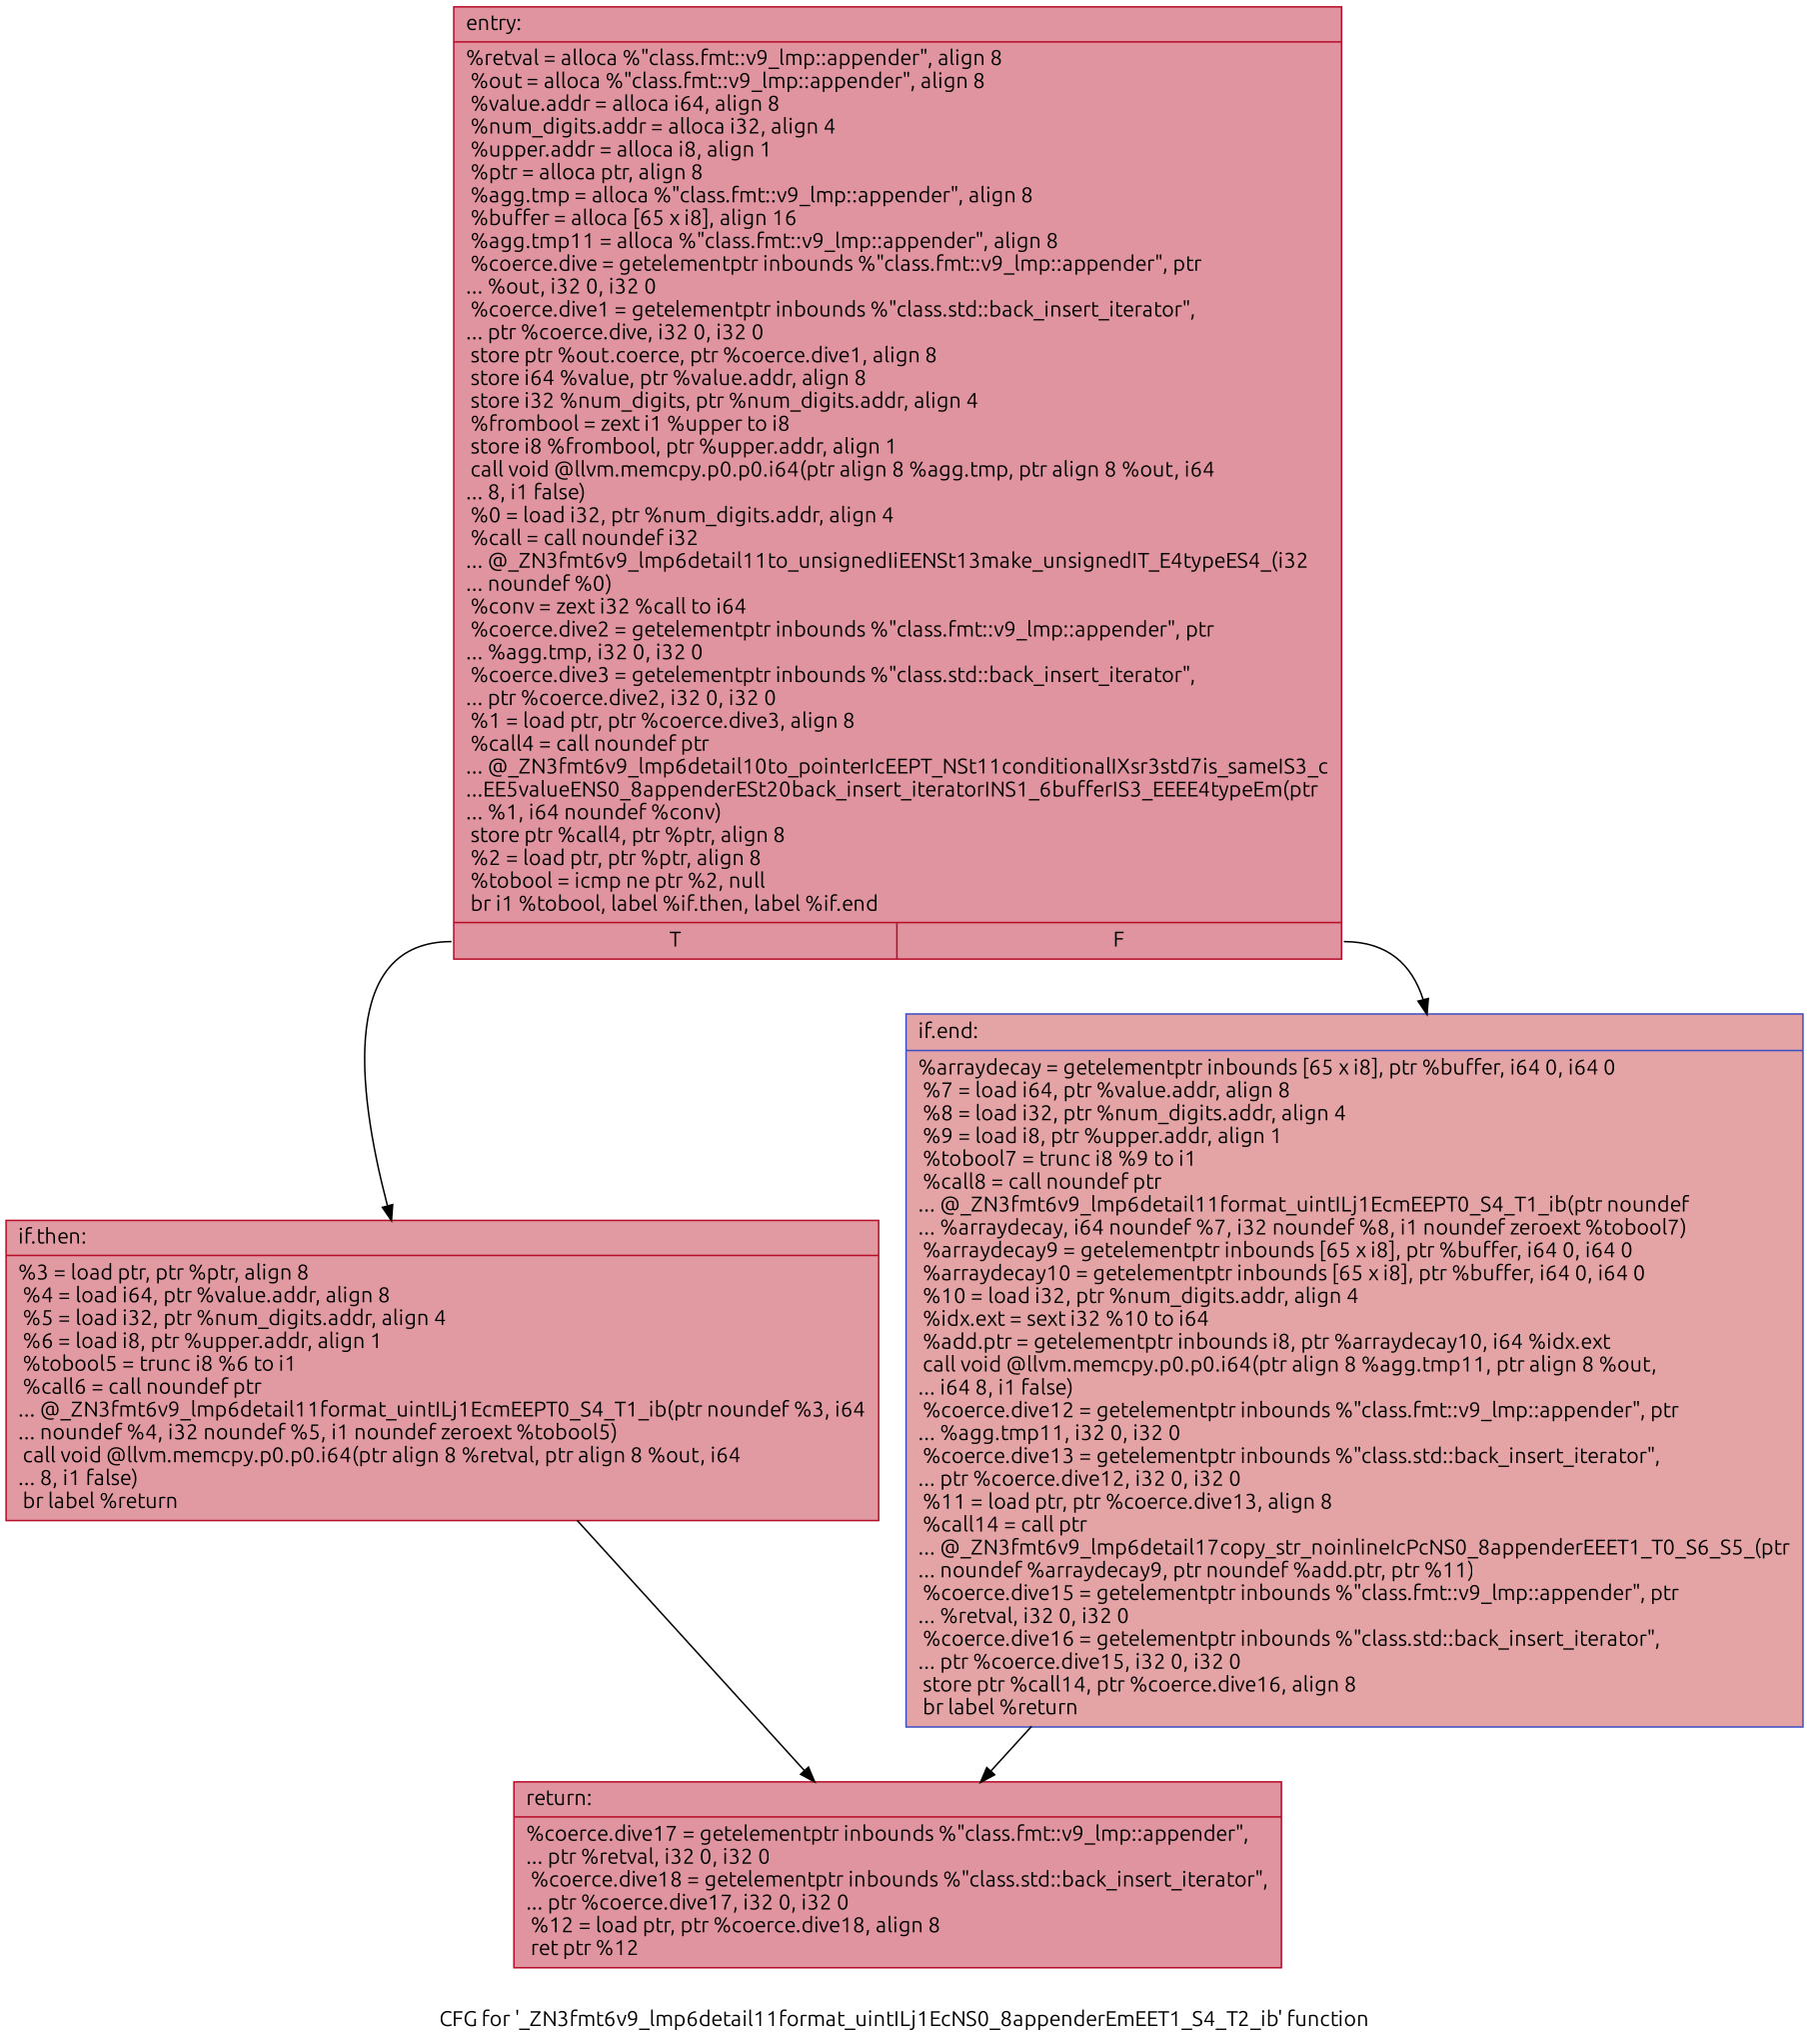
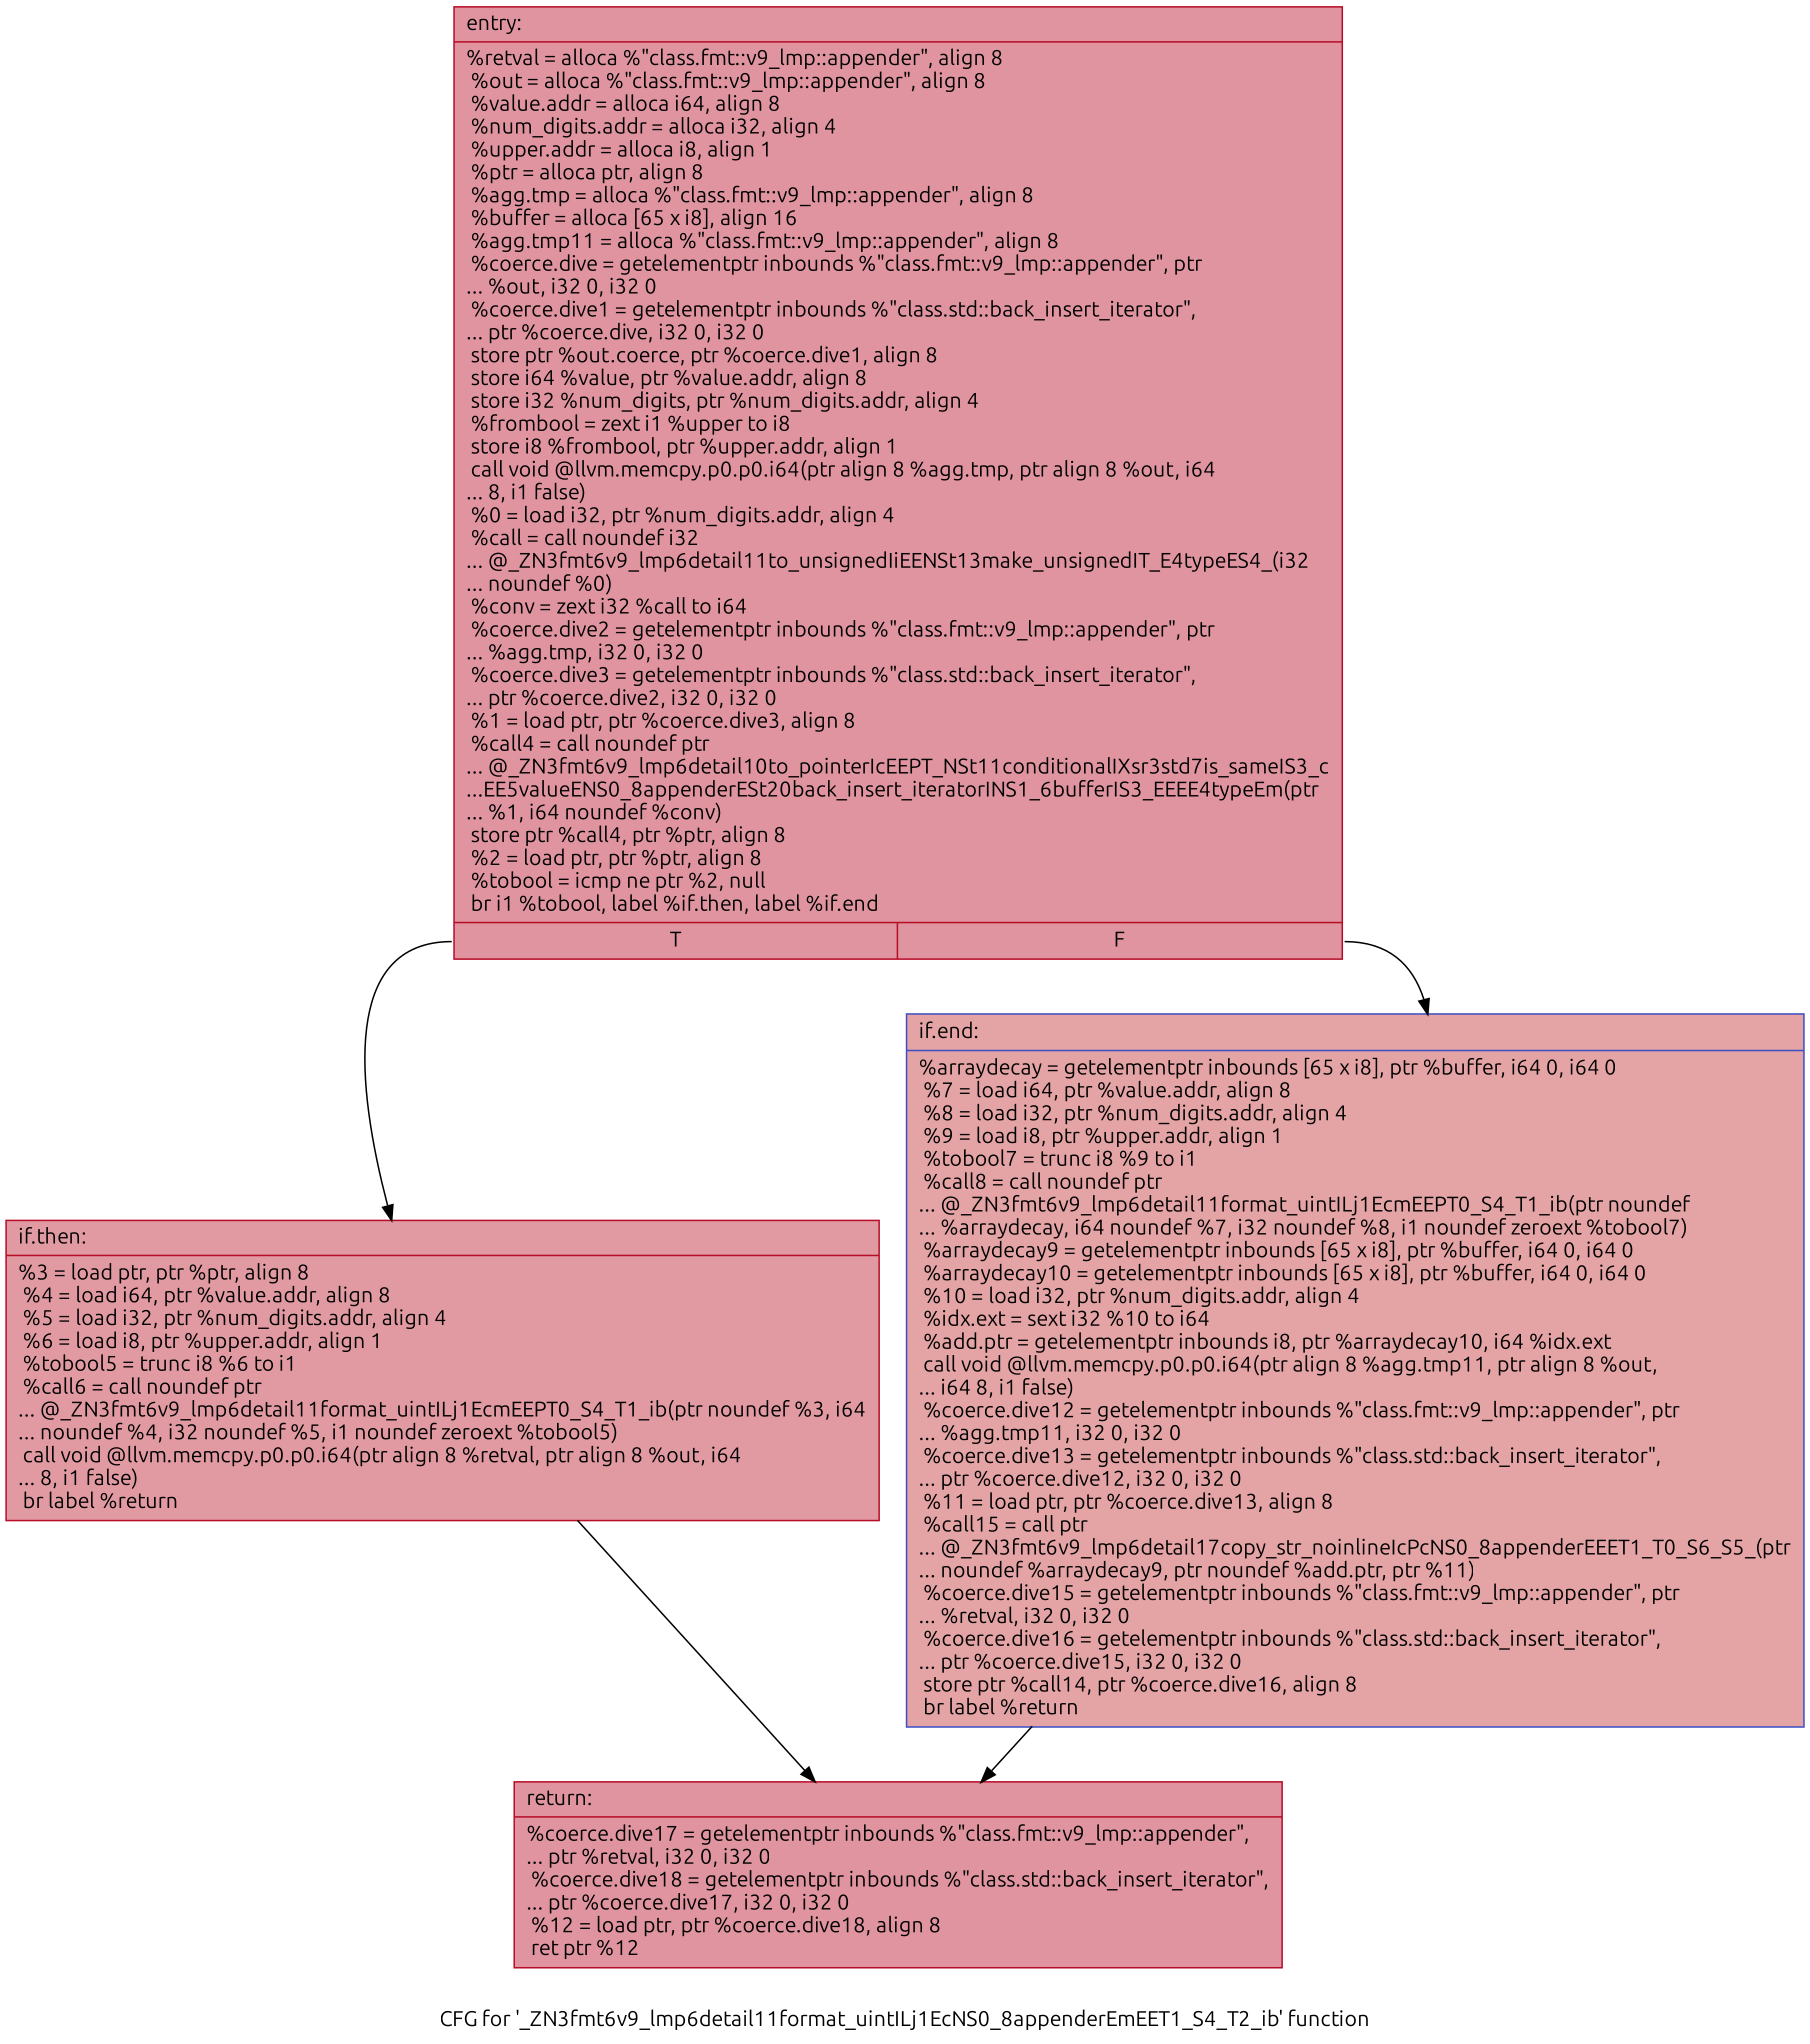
  digraph {
    label="CFG for '_ZN3fmt6v9_lmp6detail11format_uintILj1EcNS0_8appenderEmEET1_S4_T2_ib' function"
    fontname=Ubuntu
    node [color="#b70d28ff" fillcolor="#b70d2870" fontname=Ubuntu shape=record style=filled]
    edge [fontname=Ubuntu]
    n1 [label="{entry:\l|  %retval = alloca %\"class.fmt::v9_lmp::appender\", align 8\l  %out = alloca %\"class.fmt::v9_lmp::appender\", align 8\l  %value.addr = alloca i64, align 8\l  %num_digits.addr = alloca i32, align 4\l  %upper.addr = alloca i8, align 1\l  %ptr = alloca ptr, align 8\l  %agg.tmp = alloca %\"class.fmt::v9_lmp::appender\", align 8\l  %buffer = alloca [65 x i8], align 16\l  %agg.tmp11 = alloca %\"class.fmt::v9_lmp::appender\", align 8\l  %coerce.dive = getelementptr inbounds %\"class.fmt::v9_lmp::appender\", ptr\l... %out, i32 0, i32 0\l  %coerce.dive1 = getelementptr inbounds %\"class.std::back_insert_iterator\",\l... ptr %coerce.dive, i32 0, i32 0\l  store ptr %out.coerce, ptr %coerce.dive1, align 8\l  store i64 %value, ptr %value.addr, align 8\l  store i32 %num_digits, ptr %num_digits.addr, align 4\l  %frombool = zext i1 %upper to i8\l  store i8 %frombool, ptr %upper.addr, align 1\l  call void @llvm.memcpy.p0.p0.i64(ptr align 8 %agg.tmp, ptr align 8 %out, i64\l... 8, i1 false)\l  %0 = load i32, ptr %num_digits.addr, align 4\l  %call = call noundef i32\l... @_ZN3fmt6v9_lmp6detail11to_unsignedIiEENSt13make_unsignedIT_E4typeES4_(i32\l... noundef %0)\l  %conv = zext i32 %call to i64\l  %coerce.dive2 = getelementptr inbounds %\"class.fmt::v9_lmp::appender\", ptr\l... %agg.tmp, i32 0, i32 0\l  %coerce.dive3 = getelementptr inbounds %\"class.std::back_insert_iterator\",\l... ptr %coerce.dive2, i32 0, i32 0\l  %1 = load ptr, ptr %coerce.dive3, align 8\l  %call4 = call noundef ptr\l... @_ZN3fmt6v9_lmp6detail10to_pointerIcEEPT_NSt11conditionalIXsr3std7is_sameIS3_c\l...EE5valueENS0_8appenderESt20back_insert_iteratorINS1_6bufferIS3_EEEE4typeEm(ptr\l... %1, i64 noundef %conv)\l  store ptr %call4, ptr %ptr, align 8\l  %2 = load ptr, ptr %ptr, align 8\l  %tobool = icmp ne ptr %2, null\l  br i1 %tobool, label %if.then, label %if.end\l|{<s0>T|<s1>F}}"]
    n2 [fillcolor="#bb1b2c70" label="{if.then:\l|  %3 = load ptr, ptr %ptr, align 8\l  %4 = load i64, ptr %value.addr, align 8\l  %5 = load i32, ptr %num_digits.addr, align 4\l  %6 = load i8, ptr %upper.addr, align 1\l  %tobool5 = trunc i8 %6 to i1\l  %call6 = call noundef ptr\l... @_ZN3fmt6v9_lmp6detail11format_uintILj1EcmEEPT0_S4_T1_ib(ptr noundef %3, i64\l... noundef %4, i32 noundef %5, i1 noundef zeroext %tobool5)\l  call void @llvm.memcpy.p0.p0.i64(ptr align 8 %retval, ptr align 8 %out, i64\l... 8, i1 false)\l  br label %return\l}"]
-   n3 [color="#3d50c3ff" fillcolor="#c32e3170" label="{if.end:\l|  %arraydecay = getelementptr inbounds [65 x i8], ptr %buffer, i64 0, i64 0\l  %7 = load i64, ptr %value.addr, align 8\l  %8 = load i32, ptr %num_digits.addr, align 4\l  %9 = load i8, ptr %upper.addr, align 1\l  %tobool7 = trunc i8 %9 to i1\l  %call8 = call noundef ptr\l... @_ZN3fmt6v9_lmp6detail11format_uintILj1EcmEEPT0_S4_T1_ib(ptr noundef\l... %arraydecay, i64 noundef %7, i32 noundef %8, i1 noundef zeroext %tobool7)\l  %arraydecay9 = getelementptr inbounds [65 x i8], ptr %buffer, i64 0, i64 0\l  %arraydecay10 = getelementptr inbounds [65 x i8], ptr %buffer, i64 0, i64 0\l  %10 = load i32, ptr %num_digits.addr, align 4\l  %idx.ext = sext i32 %10 to i64\l  %add.ptr = getelementptr inbounds i8, ptr %arraydecay10, i64 %idx.ext\l  call void @llvm.memcpy.p0.p0.i64(ptr align 8 %agg.tmp11, ptr align 8 %out,\l... i64 8, i1 false)\l  %coerce.dive12 = getelementptr inbounds %\"class.fmt::v9_lmp::appender\", ptr\l... %agg.tmp11, i32 0, i32 0\l  %coerce.dive13 = getelementptr inbounds %\"class.std::back_insert_iterator\",\l... ptr %coerce.dive12, i32 0, i32 0\l  %11 = load ptr, ptr %coerce.dive13, align 8\l  %call14 = call ptr\l... @_ZN3fmt6v9_lmp6detail17copy_str_noinlineIcPcNS0_8appenderEEET1_T0_S6_S5_(ptr\l... noundef %arraydecay9, ptr noundef %add.ptr, ptr %11)\l  %coerce.dive15 = getelementptr inbounds %\"class.fmt::v9_lmp::appender\", ptr\l... %retval, i32 0, i32 0\l  %coerce.dive16 = getelementptr inbounds %\"class.std::back_insert_iterator\",\l... ptr %coerce.dive15, i32 0, i32 0\l  store ptr %call14, ptr %coerce.dive16, align 8\l  br label %return\l}"]
+   n3 [color="#3d50c3ff" fillcolor="#c32e3170" label="{if.end:\l|  %arraydecay = getelementptr inbounds [65 x i8], ptr %buffer, i64 0, i64 0\l  %7 = load i64, ptr %value.addr, align 8\l  %8 = load i32, ptr %num_digits.addr, align 4\l  %9 = load i8, ptr %upper.addr, align 1\l  %tobool7 = trunc i8 %9 to i1\l  %call8 = call noundef ptr\l... @_ZN3fmt6v9_lmp6detail11format_uintILj1EcmEEPT0_S4_T1_ib(ptr noundef\l... %arraydecay, i64 noundef %7, i32 noundef %8, i1 noundef zeroext %tobool7)\l  %arraydecay9 = getelementptr inbounds [65 x i8], ptr %buffer, i64 0, i64 0\l  %arraydecay10 = getelementptr inbounds [65 x i8], ptr %buffer, i64 0, i64 0\l  %10 = load i32, ptr %num_digits.addr, align 4\l  %idx.ext = sext i32 %10 to i64\l  %add.ptr = getelementptr inbounds i8, ptr %arraydecay10, i64 %idx.ext\l  call void @llvm.memcpy.p0.p0.i64(ptr align 8 %agg.tmp11, ptr align 8 %out,\l... i64 8, i1 false)\l  %coerce.dive12 = getelementptr inbounds %\"class.fmt::v9_lmp::appender\", ptr\l... %agg.tmp11, i32 0, i32 0\l  %coerce.dive13 = getelementptr inbounds %\"class.std::back_insert_iterator\",\l... ptr %coerce.dive12, i32 0, i32 0\l  %11 = load ptr, ptr %coerce.dive13, align 8\l  %call15 = call ptr\l... @_ZN3fmt6v9_lmp6detail17copy_str_noinlineIcPcNS0_8appenderEEET1_T0_S6_S5_(ptr\l... noundef %arraydecay9, ptr noundef %add.ptr, ptr %11)\l  %coerce.dive15 = getelementptr inbounds %\"class.fmt::v9_lmp::appender\", ptr\l... %retval, i32 0, i32 0\l  %coerce.dive16 = getelementptr inbounds %\"class.std::back_insert_iterator\",\l... ptr %coerce.dive15, i32 0, i32 0\l  store ptr %call14, ptr %coerce.dive16, align 8\l  br label %return\l}"]
    n4 [label="{return:\l|  %coerce.dive17 = getelementptr inbounds %\"class.fmt::v9_lmp::appender\",\l... ptr %retval, i32 0, i32 0\l  %coerce.dive18 = getelementptr inbounds %\"class.std::back_insert_iterator\",\l... ptr %coerce.dive17, i32 0, i32 0\l  %12 = load ptr, ptr %coerce.dive18, align 8\l  ret ptr %12\l}"]
    n1 -> n2 [tailport=s0]
    n1 -> n3 [tailport=s1]
    n2 -> n4
    n3 -> n4
  }
